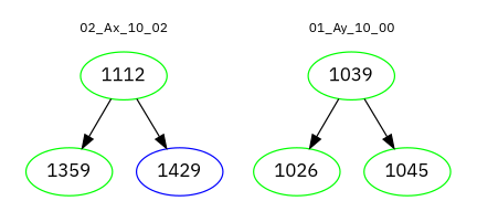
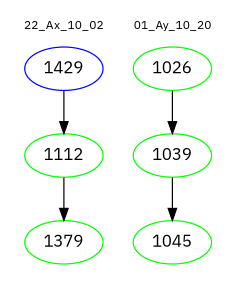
  digraph {
    fontname="IBM Plex Sans"
    node [color=green fontname="IBM Plex Sans"]
    edge [color=black fontname="IBM Plex Sans"]
    n1 [label=1112]
-   n2 [label=1359]
+   n2 [label=1379]
    n3 [color=blue label=1429]
    n4 [label=1039]
    n5 [label=1026]
    n6 [label=1045]
    subgraph cluster_1 {
      color=white
      fontsize=10
-     label="02_Ax_10_02"
+     label="22_Ax_10_02"
      n1
      n2
      n3
    }
    subgraph cluster_2 {
      color=white
      fontsize=10
-     label="01_Ay_10_00"
+     label="01_Ay_10_20"
      n4
      n5
      n6
    }
    n1 -> n2
-   n1 -> n3
-   n4 -> n5
+   n3 -> n1
+   n5 -> n4
    n4 -> n6
  }
